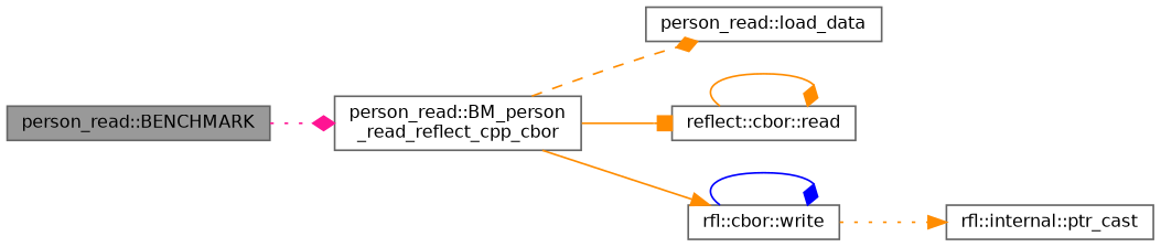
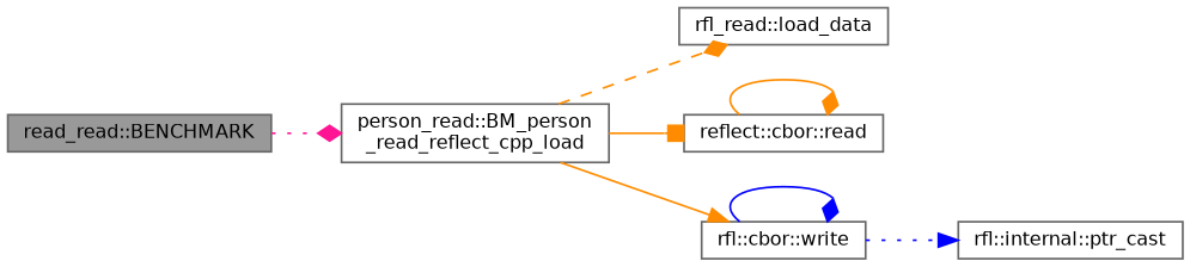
  digraph {
    rankdir=LR
    node [color=grey40 fillcolor=white fontname=Helvetica fontsize=10 shape=box style=filled]
    edge [arrowhead=diamond color=darkorange fontname=Helvetica fontsize=10 labelfontname=Helvetica labelfontsize=10 style=solid]
-   n1 [color=gray40 fillcolor=grey60 fontcolor=black height=0.2 label="person_read::BENCHMARK" width=0.4]
-   n2 [height=0.2 label="person_read::BM_person\l_read_reflect_cpp_cbor" width=0.4]
-   n3 [height=0.2 label="person_read::load_data" width=0.4]
+   n1 [color=gray40 fillcolor=grey60 fontcolor=black height=0.2 label="read_read::BENCHMARK" width=0.4]
+   n2 [height=0.2 label="person_read::BM_person\l_read_reflect_cpp_load" width=0.4]
+   n3 [height=0.2 label="rfl_read::load_data" width=0.4]
    n4 [height=0.2 label="reflect::cbor::read" width=0.4]
    n5 [height=0.2 label="rfl::cbor::write" width=0.4]
    n6 [height=0.2 label="rfl::internal::ptr_cast" width=0.4]
    n1 -> n2 [color=deeppink style=dotted]
    n2 -> n3 [style=dashed]
    n2 -> n4 [arrowhead=box]
    n2 -> n5 [arrowhead=normal]
    n4 -> n4
    n5 -> n5 [color=blue]
-   n5 -> n6 [arrowhead=normal style=dotted]
+   n5 -> n6 [arrowhead=normal color=blue style=dotted]
  }
